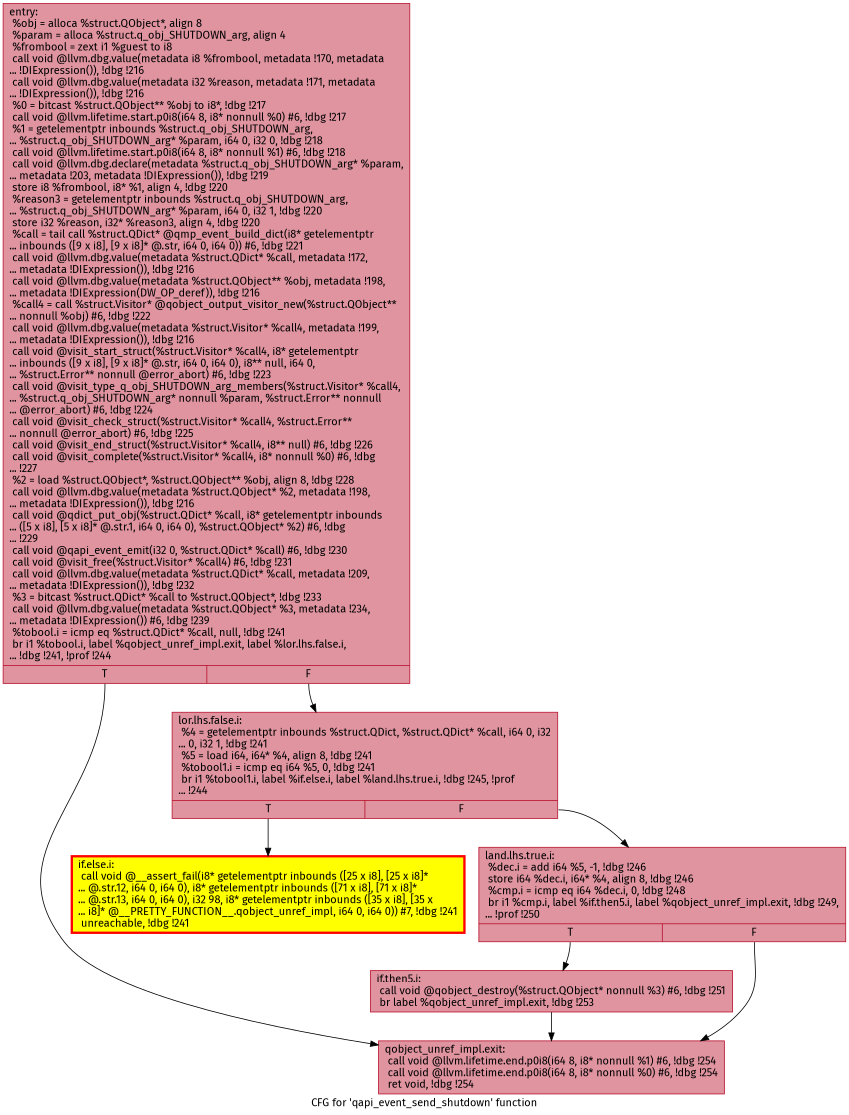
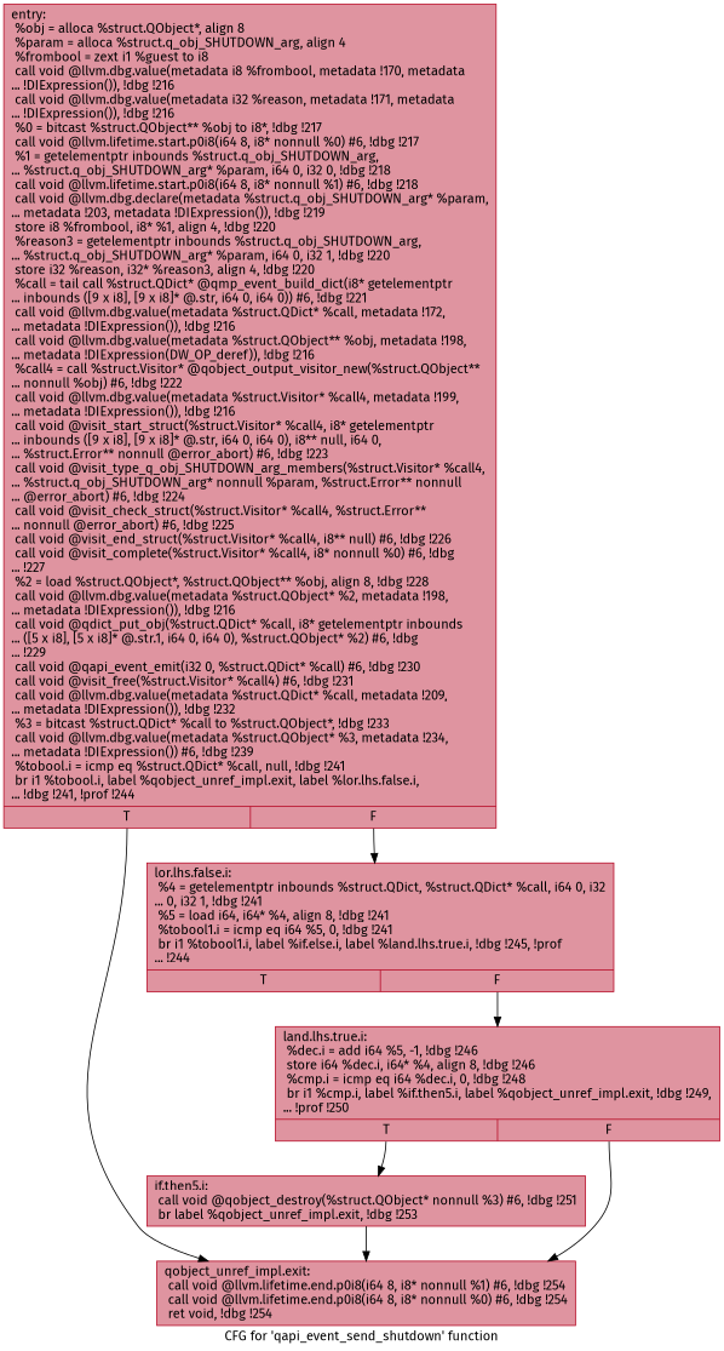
  digraph {
    label="CFG for 'qapi_event_send_shutdown' function"
    fontname="Fira Sans"
    node [color="#b70d28ff" fillcolor="#b70d2870" shape=record style=filled fontname="Fira Sans"]
    edge [tailport=s0 fontname="Fira Sans"]
    n1 [label="{entry:\l  %obj = alloca %struct.QObject*, align 8\l  %param = alloca %struct.q_obj_SHUTDOWN_arg, align 4\l  %frombool = zext i1 %guest to i8\l  call void @llvm.dbg.value(metadata i8 %frombool, metadata !170, metadata\l... !DIExpression()), !dbg !216\l  call void @llvm.dbg.value(metadata i32 %reason, metadata !171, metadata\l... !DIExpression()), !dbg !216\l  %0 = bitcast %struct.QObject** %obj to i8*, !dbg !217\l  call void @llvm.lifetime.start.p0i8(i64 8, i8* nonnull %0) #6, !dbg !217\l  %1 = getelementptr inbounds %struct.q_obj_SHUTDOWN_arg,\l... %struct.q_obj_SHUTDOWN_arg* %param, i64 0, i32 0, !dbg !218\l  call void @llvm.lifetime.start.p0i8(i64 8, i8* nonnull %1) #6, !dbg !218\l  call void @llvm.dbg.declare(metadata %struct.q_obj_SHUTDOWN_arg* %param,\l... metadata !203, metadata !DIExpression()), !dbg !219\l  store i8 %frombool, i8* %1, align 4, !dbg !220\l  %reason3 = getelementptr inbounds %struct.q_obj_SHUTDOWN_arg,\l... %struct.q_obj_SHUTDOWN_arg* %param, i64 0, i32 1, !dbg !220\l  store i32 %reason, i32* %reason3, align 4, !dbg !220\l  %call = tail call %struct.QDict* @qmp_event_build_dict(i8* getelementptr\l... inbounds ([9 x i8], [9 x i8]* @.str, i64 0, i64 0)) #6, !dbg !221\l  call void @llvm.dbg.value(metadata %struct.QDict* %call, metadata !172,\l... metadata !DIExpression()), !dbg !216\l  call void @llvm.dbg.value(metadata %struct.QObject** %obj, metadata !198,\l... metadata !DIExpression(DW_OP_deref)), !dbg !216\l  %call4 = call %struct.Visitor* @qobject_output_visitor_new(%struct.QObject**\l... nonnull %obj) #6, !dbg !222\l  call void @llvm.dbg.value(metadata %struct.Visitor* %call4, metadata !199,\l... metadata !DIExpression()), !dbg !216\l  call void @visit_start_struct(%struct.Visitor* %call4, i8* getelementptr\l... inbounds ([9 x i8], [9 x i8]* @.str, i64 0, i64 0), i8** null, i64 0,\l... %struct.Error** nonnull @error_abort) #6, !dbg !223\l  call void @visit_type_q_obj_SHUTDOWN_arg_members(%struct.Visitor* %call4,\l... %struct.q_obj_SHUTDOWN_arg* nonnull %param, %struct.Error** nonnull\l... @error_abort) #6, !dbg !224\l  call void @visit_check_struct(%struct.Visitor* %call4, %struct.Error**\l... nonnull @error_abort) #6, !dbg !225\l  call void @visit_end_struct(%struct.Visitor* %call4, i8** null) #6, !dbg !226\l  call void @visit_complete(%struct.Visitor* %call4, i8* nonnull %0) #6, !dbg\l... !227\l  %2 = load %struct.QObject*, %struct.QObject** %obj, align 8, !dbg !228\l  call void @llvm.dbg.value(metadata %struct.QObject* %2, metadata !198,\l... metadata !DIExpression()), !dbg !216\l  call void @qdict_put_obj(%struct.QDict* %call, i8* getelementptr inbounds\l... ([5 x i8], [5 x i8]* @.str.1, i64 0, i64 0), %struct.QObject* %2) #6, !dbg\l... !229\l  call void @qapi_event_emit(i32 0, %struct.QDict* %call) #6, !dbg !230\l  call void @visit_free(%struct.Visitor* %call4) #6, !dbg !231\l  call void @llvm.dbg.value(metadata %struct.QDict* %call, metadata !209,\l... metadata !DIExpression()), !dbg !232\l  %3 = bitcast %struct.QDict* %call to %struct.QObject*, !dbg !233\l  call void @llvm.dbg.value(metadata %struct.QObject* %3, metadata !234,\l... metadata !DIExpression()) #6, !dbg !239\l  %tobool.i = icmp eq %struct.QDict* %call, null, !dbg !241\l  br i1 %tobool.i, label %qobject_unref_impl.exit, label %lor.lhs.false.i,\l... !dbg !241, !prof !244\l|{<s0>T|<s1>F}}"]
    n2 [label="{qobject_unref_impl.exit:                          \l  call void @llvm.lifetime.end.p0i8(i64 8, i8* nonnull %1) #6, !dbg !254\l  call void @llvm.lifetime.end.p0i8(i64 8, i8* nonnull %0) #6, !dbg !254\l  ret void, !dbg !254\l}"]
    n3 [label="{lor.lhs.false.i:                                  \l  %4 = getelementptr inbounds %struct.QDict, %struct.QDict* %call, i64 0, i32\l... 0, i32 1, !dbg !241\l  %5 = load i64, i64* %4, align 8, !dbg !241\l  %tobool1.i = icmp eq i64 %5, 0, !dbg !241\l  br i1 %tobool1.i, label %if.else.i, label %land.lhs.true.i, !dbg !245, !prof\l... !244\l|{<s0>T|<s1>F}}"]
-   n4 [color=red fillcolor=yellow label="{if.else.i:                                        \l  call void @__assert_fail(i8* getelementptr inbounds ([25 x i8], [25 x i8]*\l... @.str.12, i64 0, i64 0), i8* getelementptr inbounds ([71 x i8], [71 x i8]*\l... @.str.13, i64 0, i64 0), i32 98, i8* getelementptr inbounds ([35 x i8], [35 x\l... i8]* @__PRETTY_FUNCTION__.qobject_unref_impl, i64 0, i64 0)) #7, !dbg !241\l  unreachable, !dbg !241\l}" penwidth=3.0]
    n5 [label="{land.lhs.true.i:                                  \l  %dec.i = add i64 %5, -1, !dbg !246\l  store i64 %dec.i, i64* %4, align 8, !dbg !246\l  %cmp.i = icmp eq i64 %dec.i, 0, !dbg !248\l  br i1 %cmp.i, label %if.then5.i, label %qobject_unref_impl.exit, !dbg !249,\l... !prof !250\l|{<s0>T|<s1>F}}"]
    n6 [label="{if.then5.i:                                       \l  call void @qobject_destroy(%struct.QObject* nonnull %3) #6, !dbg !251\l  br label %qobject_unref_impl.exit, !dbg !253\l}"]
    n1 -> n2
    n1 -> n3 [tailport=s1]
-   n3 -> n4
    n3 -> n5 [tailport=s1]
    n5 -> n2 [tailport=s1]
    n5 -> n6
    n6 -> n2 [tailport=""]
  }
